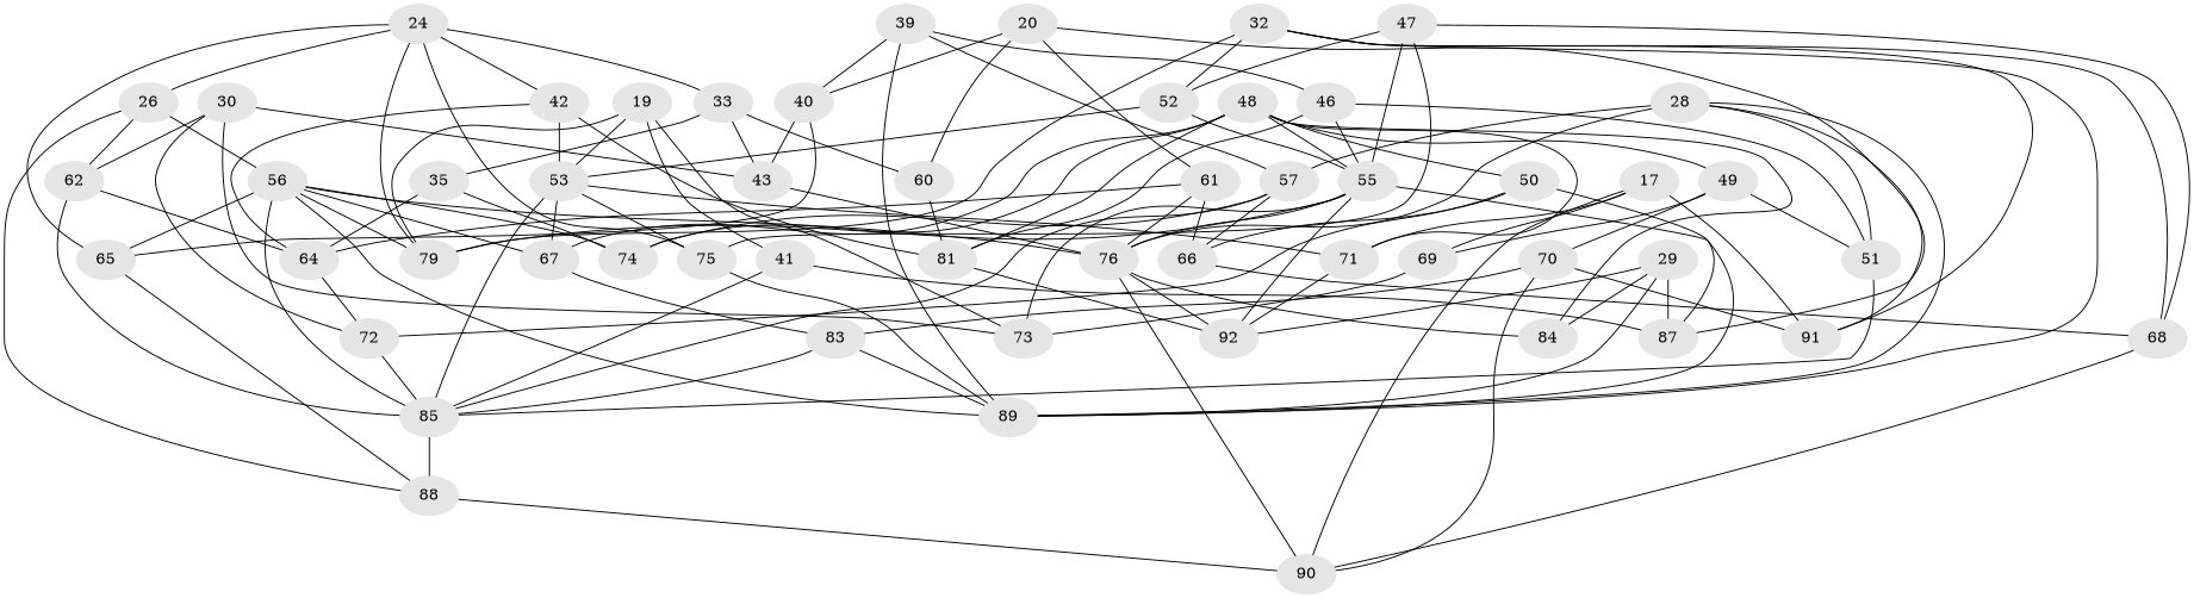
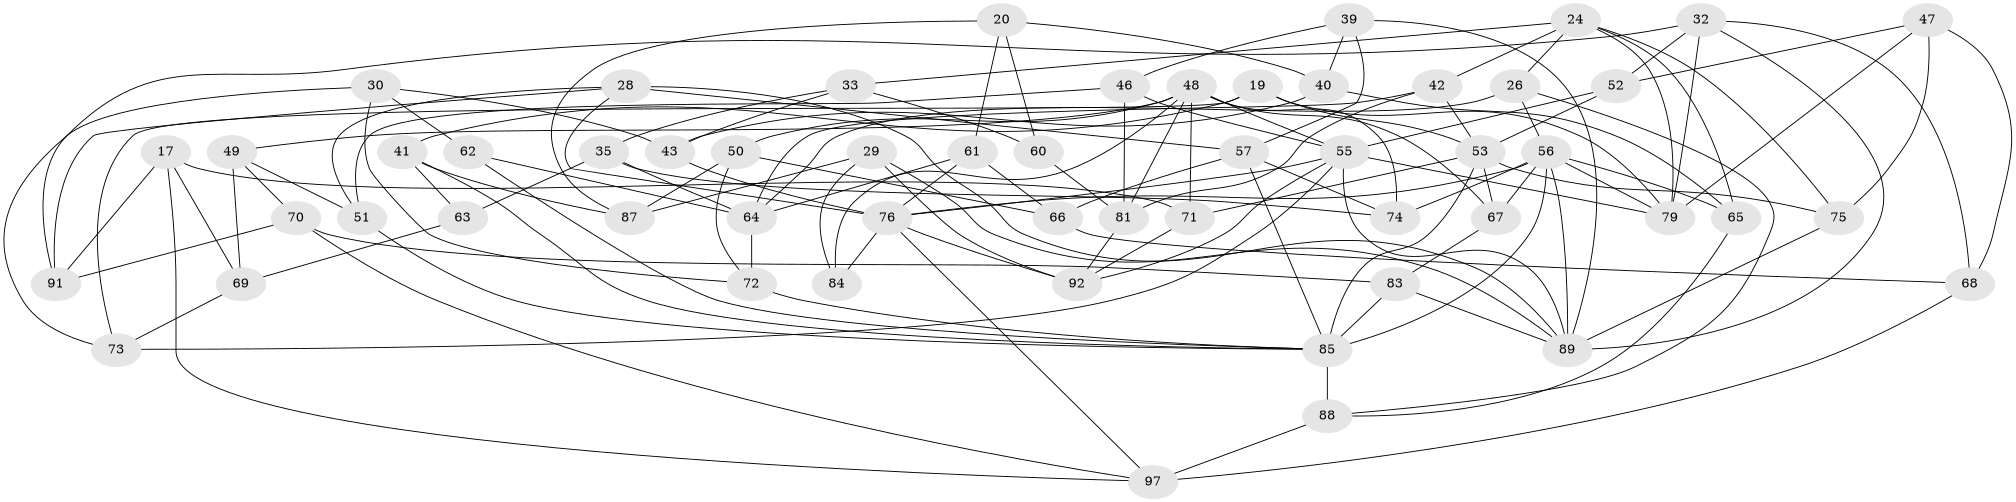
  graph {
    node [color=gray90 style=filled]
    17
    69
    71
-   90 [super="+23"]
+   90 [super="+23" label=97]
    91
    73
    92 [super="+77"]
    19
    41
    53 [super="+13+45"]
    79 [super="+58"]
    87
+   63
    85 [super="+82"]
    75
    67
    20
    40
    60
    61
    65
    43
    81 [super="+31"]
    76 [super="+59"]
    64 [super="+8"]
    66
    24 [super="+14"]
    26 [super="+25"]
    33
    42
    56 [super="+2+28+6+38"]
    62
    88 [super="+86"]
    35
    89 [super="+7+44"]
    74 [super="+3"]
    n37 [label=28 super="+4"]
    51
    57 [super="+36"]
    84
    29
    30
    72 [super="+54"]
    32 [super="+9"]
    52
    68
    55 [super="+22"]
    39
    46
    47
    48 [super="+34+18"]
    49
    50
    70
    83
    17 -- 69
    17 -- 71
    17 -- 90
    17 -- 91
    69 -- 73
    71 -- 92
    19 -- 73
    19 -- 41
    19 -- 53
    19 -- 79
    41 -- 87
+   41 -- 63
    41 -- 85
    53 -- 71
    53 -- 85 [weight=2]
    53 -- 75
    53 -- 67
+   63 -- 69
    85 -- 88 [weight=2]
    75 -- 89
    67 -- 83
    20 -- 87
    20 -- 40
    20 -- 60
    20 -- 61
    40 -- 65
    40 -- 43
    60 -- 81 [weight=2]
    61 -- 76
    61 -- 64
    61 -- 66
    65 -- 88
    43 -- 76
    81 -- 92
    76 -- 90
    76 -- 92 [weight=2]
    76 -- 84
    64 -- 72 [weight=2]
    66 -- 68
    24 -- 79
    24 -- 75
    24 -- 65
    24 -- 26
    24 -- 33
    24 -- 42
    26 -- 56 [weight=3]
-   26 -- 62
+   26 -- 64
    26 -- 88
    33 -- 60
    33 -- 43
    33 -- 35
    42 -- 53
    42 -- 81
    42 -- 64
    56 -- 79
    56 -- 85 [weight=3]
    56 -- 67
    56 -- 65
    56 -- 76 [weight=2]
    56 -- 89
    56 -- 74 [weight=2]
    62 -- 85
    62 -- 64
    88 -- 90 [weight=2]
+   35 -- 63
    35 -- 64
    35 -- 74
    n37 -- 91
    n37 -- 76
    n37 -- 89
    n37 -- 51
    n37 -- 57 [weight=2]
    51 -- 85
    57 -- 85
    57 -- 66
    57 -- 74
    29 -- 92
    29 -- 87
    29 -- 89
    29 -- 84
    30 -- 73
    30 -- 43
    30 -- 62
    30 -- 72
    72 -- 85 [weight=2]
    32 -- 91
    32 -- 79 [weight=2]
    32 -- 89
    32 -- 52
    32 -- 68
    52 -- 53
    52 -- 55
    68 -- 90
    55 -- 73
    55 -- 92
    55 -- 79 [weight=2]
    55 -- 76
    55 -- 89
    39 -- 40
    39 -- 89
    39 -- 57
    39 -- 46
    46 -- 81
    46 -- 51
    46 -- 55
-   47 -- 55
+   47 -- 79
    47 -- 75
    47 -- 52
    47 -- 68
    48 -- 71
    48 -- 67
    48 -- 81
    48 -- 74 [weight=2]
    48 -- 84
    48 -- 55 [weight=2]
    48 -- 49
    48 -- 50
    49 -- 69
    49 -- 51
    49 -- 70
    50 -- 87
    50 -- 66
    50 -- 72
    70 -- 90
    70 -- 91
    70 -- 83
    83 -- 85
    83 -- 89
  }
